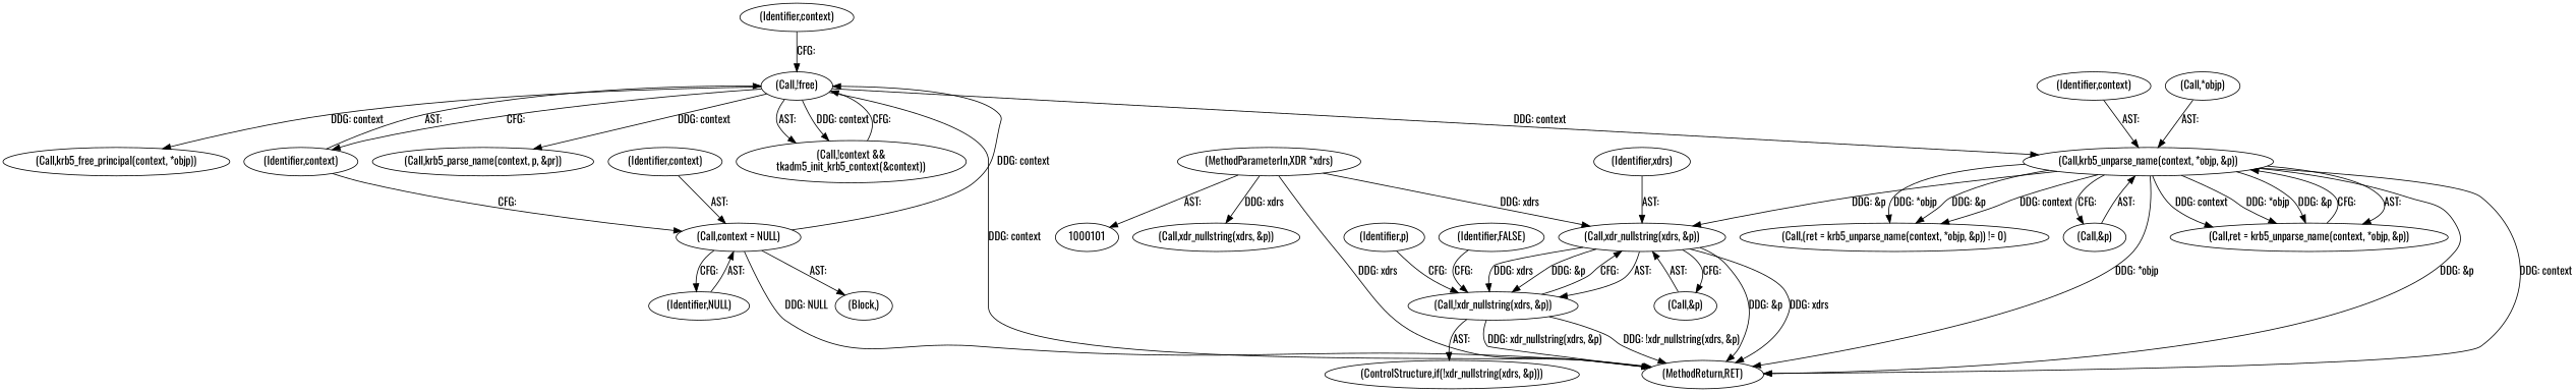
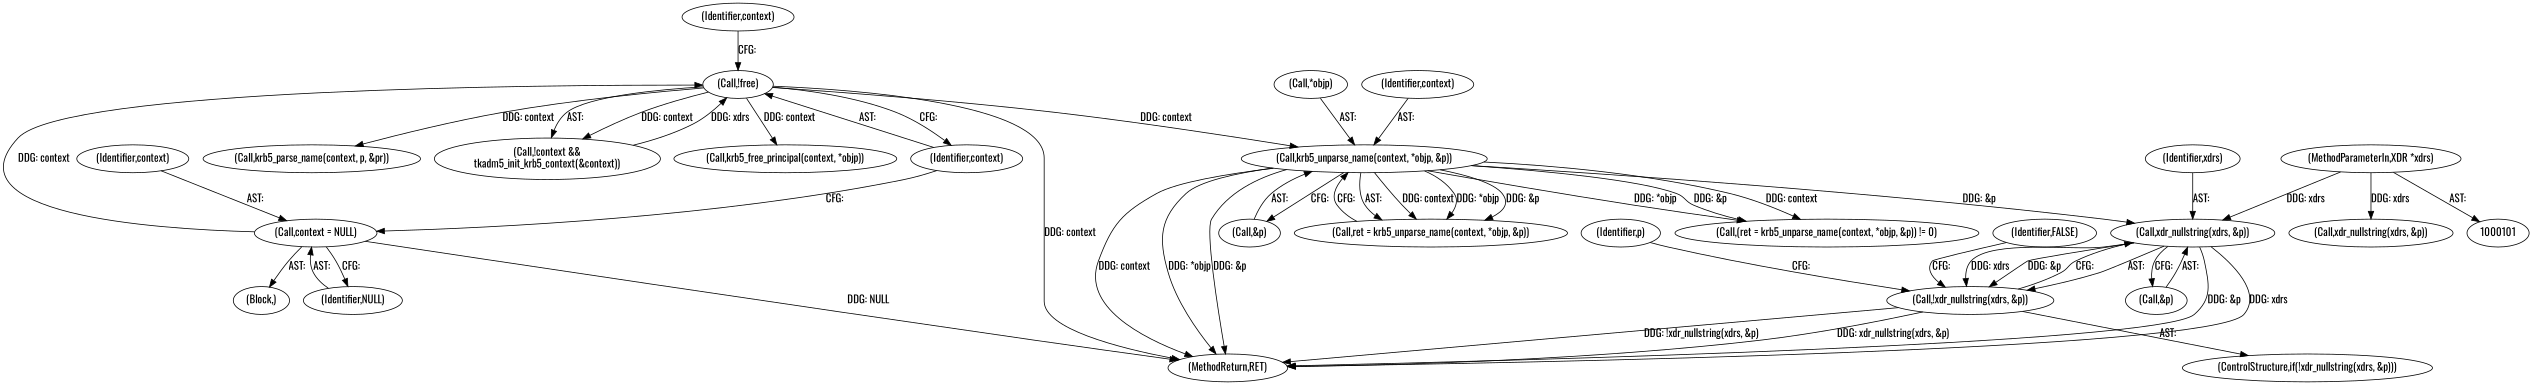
  digraph {
    fontname=Oswald
    node [fontname=Oswald]
    edge [fontname=Oswald]
    n1 [label="(Call,xdr_nullstring(xdrs, &p))"]
    n2 [label="(Call,!xdr_nullstring(xdrs, &p))"]
    n3 [label="(Call,&p)"]
    n4 [label="(MethodReturn,RET)"]
    n5 [label="(ControlStructure,if(!xdr_nullstring(xdrs, &p)))"]
    n6 [label="(MethodParameterIn,XDR *xdrs)"]
    n7 [label="(Call,xdr_nullstring(xdrs, &p))"]
    1000101
    n9 [label="(Call,krb5_unparse_name(context, *objp, &p))"]
    n10 [label="(Call,&p)"]
    n11 [label="(Call,ret = krb5_unparse_name(context, *objp, &p))"]
    n12 [label="(Call,(ret = krb5_unparse_name(context, *objp, &p)) != 0)"]
    n13 [label="(Call,!free)"]
    n14 [label="(Call,krb5_free_principal(context, *objp))"]
    n15 [label="(Call,krb5_parse_name(context, p, &pr))"]
    n16 [label="(Identifier,context)"]
    n17 [label="(Call,!context &&\n\tkadm5_init_krb5_context(&context))"]
    n18 [label="(Call,context = NULL)"]
    n19 [label="(Identifier,NULL)"]
    n20 [label="(Block,)"]
    n21 [label="(Identifier,context)"]
    n22 [label="(Identifier,context)"]
    n23 [label="(Identifier,xdrs)"]
    n24 [label="(Call,*objp)"]
    n25 [label="(Identifier,p)"]
    n26 [label="(Identifier,context)"]
    n27 [label="(Identifier,FALSE)"]
    n1 -> n2 [label="AST: "]
    n1 -> n2 [label="DDG: xdrs"]
    n1 -> n2 [label="DDG: &p"]
    n1 -> n3 [label="CFG: "]
    n1 -> n4 [label="DDG: &p"]
    n1 -> n4 [label="DDG: xdrs"]
    n2 -> n1 [label="CFG: "]
    n2 -> n4 [label="DDG: !xdr_nullstring(xdrs, &p)"]
    n2 -> n4 [label="DDG: xdr_nullstring(xdrs, &p)"]
    n2 -> n5 [label="AST: "]
    n3 -> n1 [label="AST: "]
    n6 -> n1 [label="DDG: xdrs"]
-   n6 -> n4 [label="DDG: xdrs"]
    n6 -> n7 [label="DDG: xdrs"]
    n6 -> 1000101 [label="AST: "]
    n9 -> n1 [label="DDG: &p"]
    n9 -> n4 [label="DDG: context"]
    n9 -> n4 [label="DDG: *objp"]
    n9 -> n4 [label="DDG: &p"]
    n9 -> n10 [label="CFG: "]
    n9 -> n11 [label="AST: "]
    n9 -> n11 [label="DDG: context"]
    n9 -> n11 [label="DDG: *objp"]
    n9 -> n11 [label="DDG: &p"]
    n9 -> n12 [label="DDG: context"]
    n9 -> n12 [label="DDG: *objp"]
    n9 -> n12 [label="DDG: &p"]
    n10 -> n9 [label="AST: "]
    n11 -> n9 [label="CFG: "]
    n13 -> n4 [label="DDG: context"]
    n13 -> n9 [label="DDG: context"]
    n13 -> n14 [label="DDG: context"]
    n13 -> n15 [label="DDG: context"]
    n13 -> n16 [label="CFG: "]
    n13 -> n17 [label="AST: "]
    n13 -> n17 [label="DDG: context"]
    n16 -> n13 [label="AST: "]
    n16 -> n18 [label="CFG: "]
-   n17 -> n13 [label="CFG: "]
+   n17 -> n13 [label="DDG: xdrs"]
    n18 -> n4 [label="DDG: NULL"]
    n18 -> n13 [label="DDG: context"]
    n18 -> n19 [label="CFG: "]
    n18 -> n20 [label="AST: "]
    n19 -> n18 [label="AST: "]
    n21 -> n9 [label="AST: "]
    n22 -> n13 [label="CFG: "]
    n23 -> n1 [label="AST: "]
    n24 -> n9 [label="AST: "]
    n25 -> n2 [label="CFG: "]
    n26 -> n18 [label="AST: "]
    n27 -> n2 [label="CFG: "]
  }
